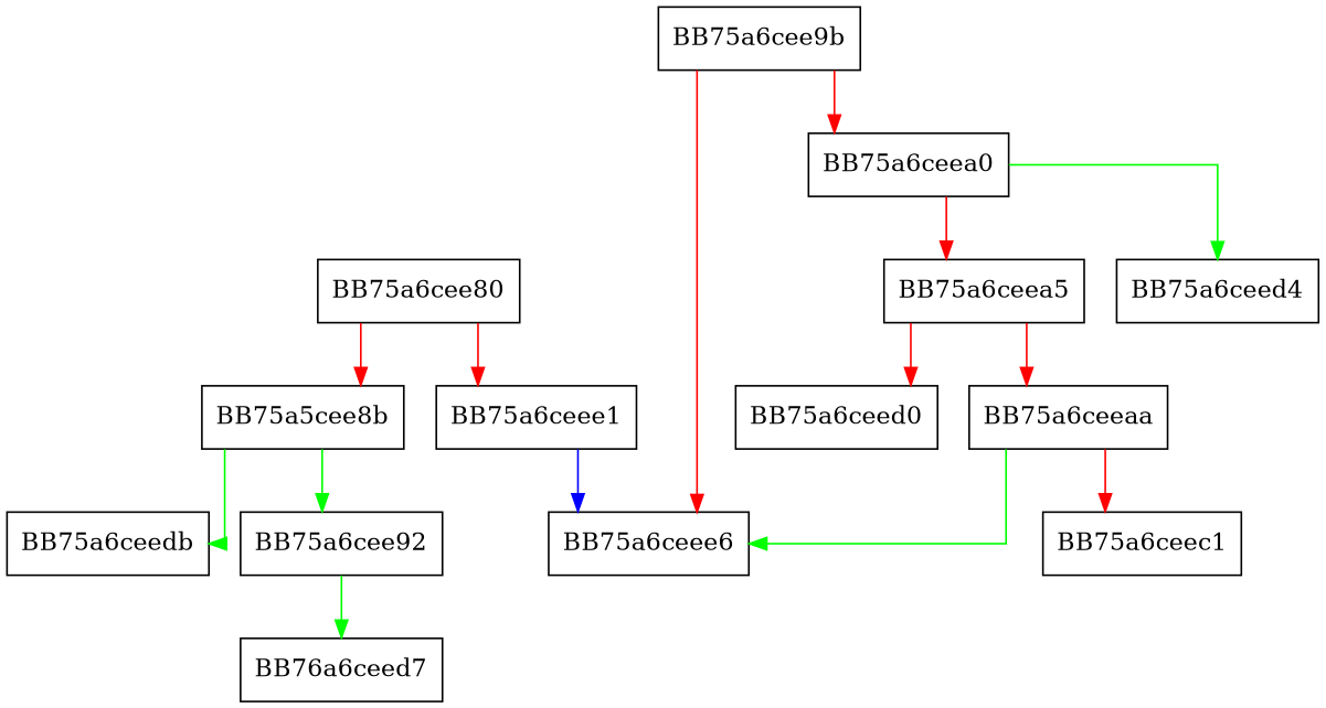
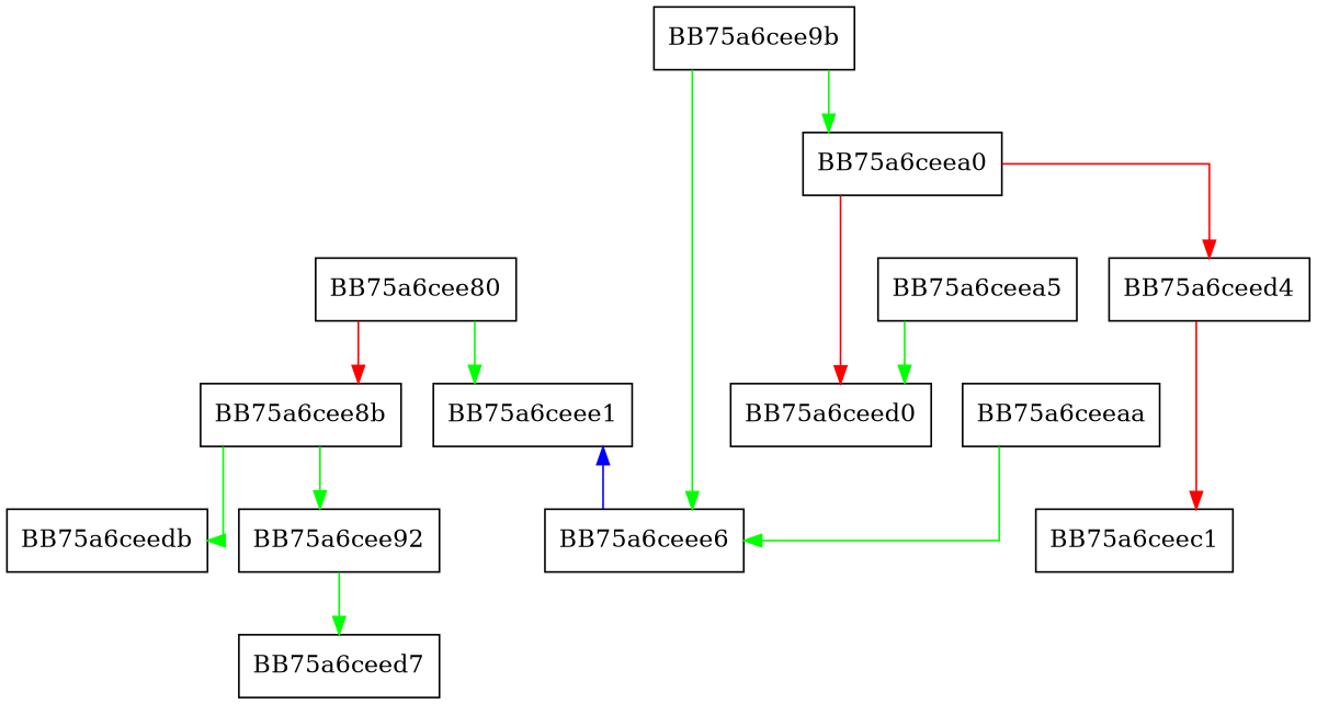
  digraph {
    splines=ortho
    node [shape=box]
    edge [color=green]
    BB75a6cee80
    BB75a6ceee1
-   BB75a6cee8b [label=BB75a5cee8b]
+   BB75a6cee8b
    BB75a6ceee6
    BB75a6ceedb
    BB75a6cee92
-   BB75a6ceed7 [label=BB76a6ceed7]
+   BB75a6ceed7
    BB75a6cee9b
    BB75a6ceea0
    BB75a6ceed4
    BB75a6ceea5
    BB75a6ceed0
    BB75a6ceeaa
    BB75a6ceec1
-   BB75a6cee80 -> BB75a6ceee1 [color=red]
+   BB75a6cee80 -> BB75a6ceee1
    BB75a6cee80 -> BB75a6cee8b [color=red]
-   BB75a6ceee1 -> BB75a6ceee6 [color=blue]
+   BB75a6ceee6 -> BB75a6ceee1 [color=blue]
    BB75a6cee8b -> BB75a6ceedb
    BB75a6cee8b -> BB75a6cee92
    BB75a6cee92 -> BB75a6ceed7
-   BB75a6cee9b -> BB75a6ceee6 [color=red]
-   BB75a6cee9b -> BB75a6ceea0 [color=red]
-   BB75a6ceea0 -> BB75a6ceed4
-   BB75a6ceea0 -> BB75a6ceea5 [color=red]
-   BB75a6ceea5 -> BB75a6ceed0 [color=red]
-   BB75a6ceea5 -> BB75a6ceeaa [color=red]
+   BB75a6cee9b -> BB75a6ceee6
+   BB75a6cee9b -> BB75a6ceea0
+   BB75a6ceea0 -> BB75a6ceed4 [color=red]
+   BB75a6ceea0 -> BB75a6ceed0 [color=red]
+   BB75a6ceea5 -> BB75a6ceed0
    BB75a6ceeaa -> BB75a6ceee6
-   BB75a6ceeaa -> BB75a6ceec1 [color=red]
+   BB75a6ceed4 -> BB75a6ceec1 [color=red]
  }
